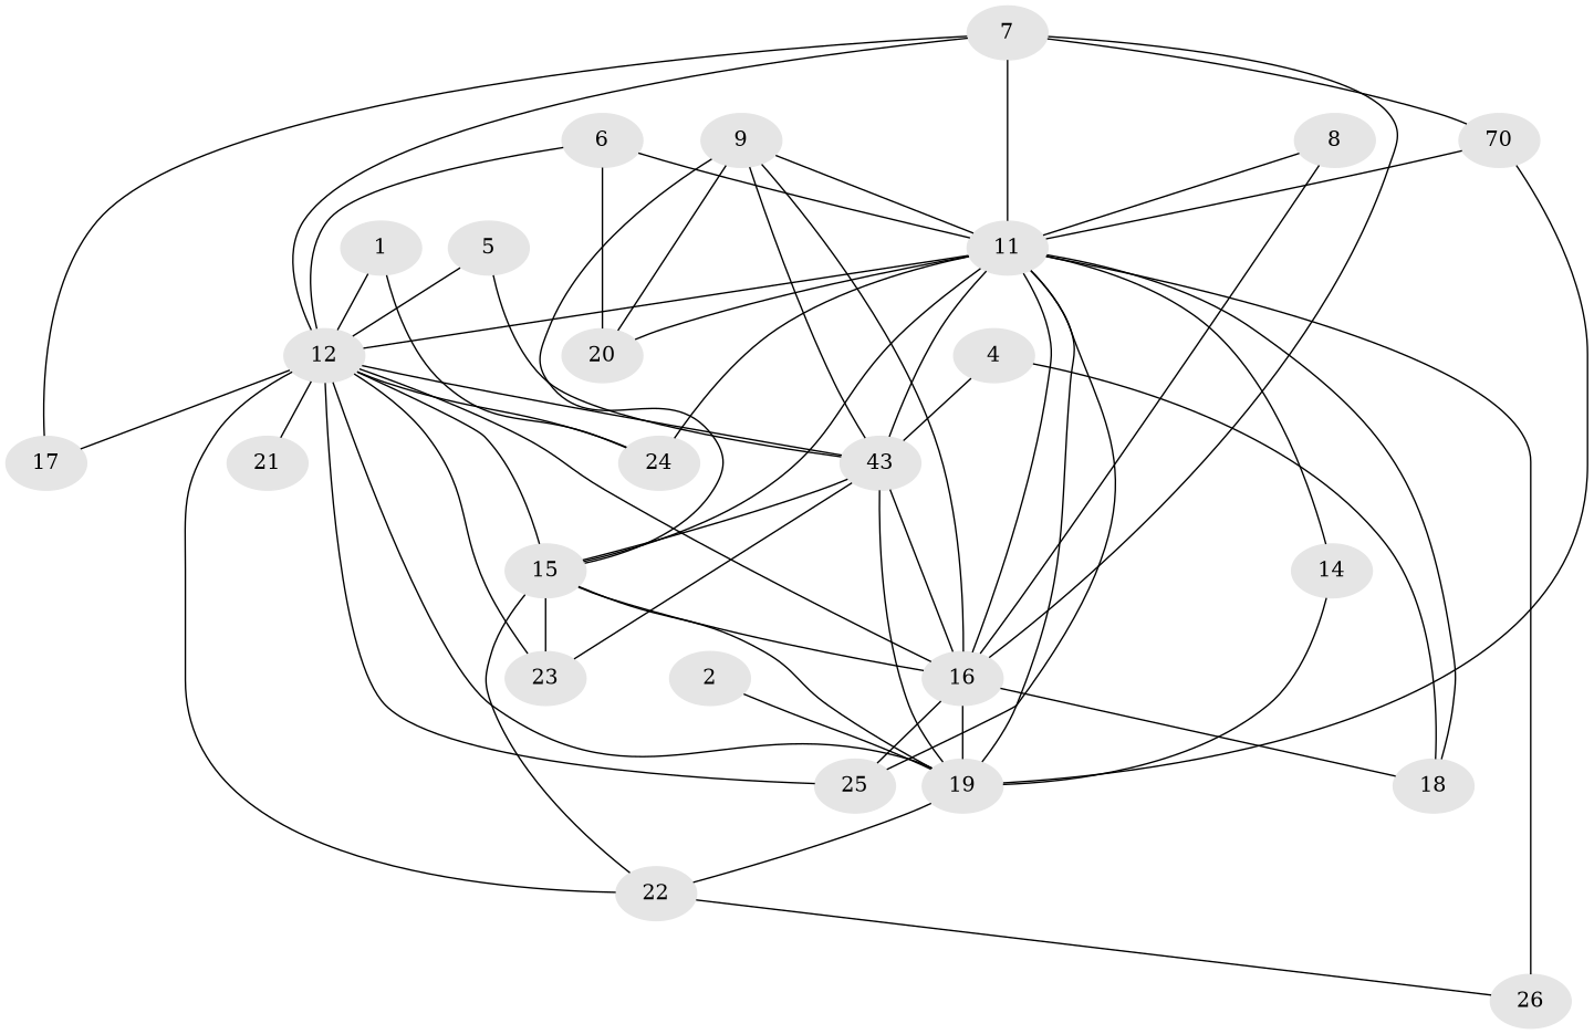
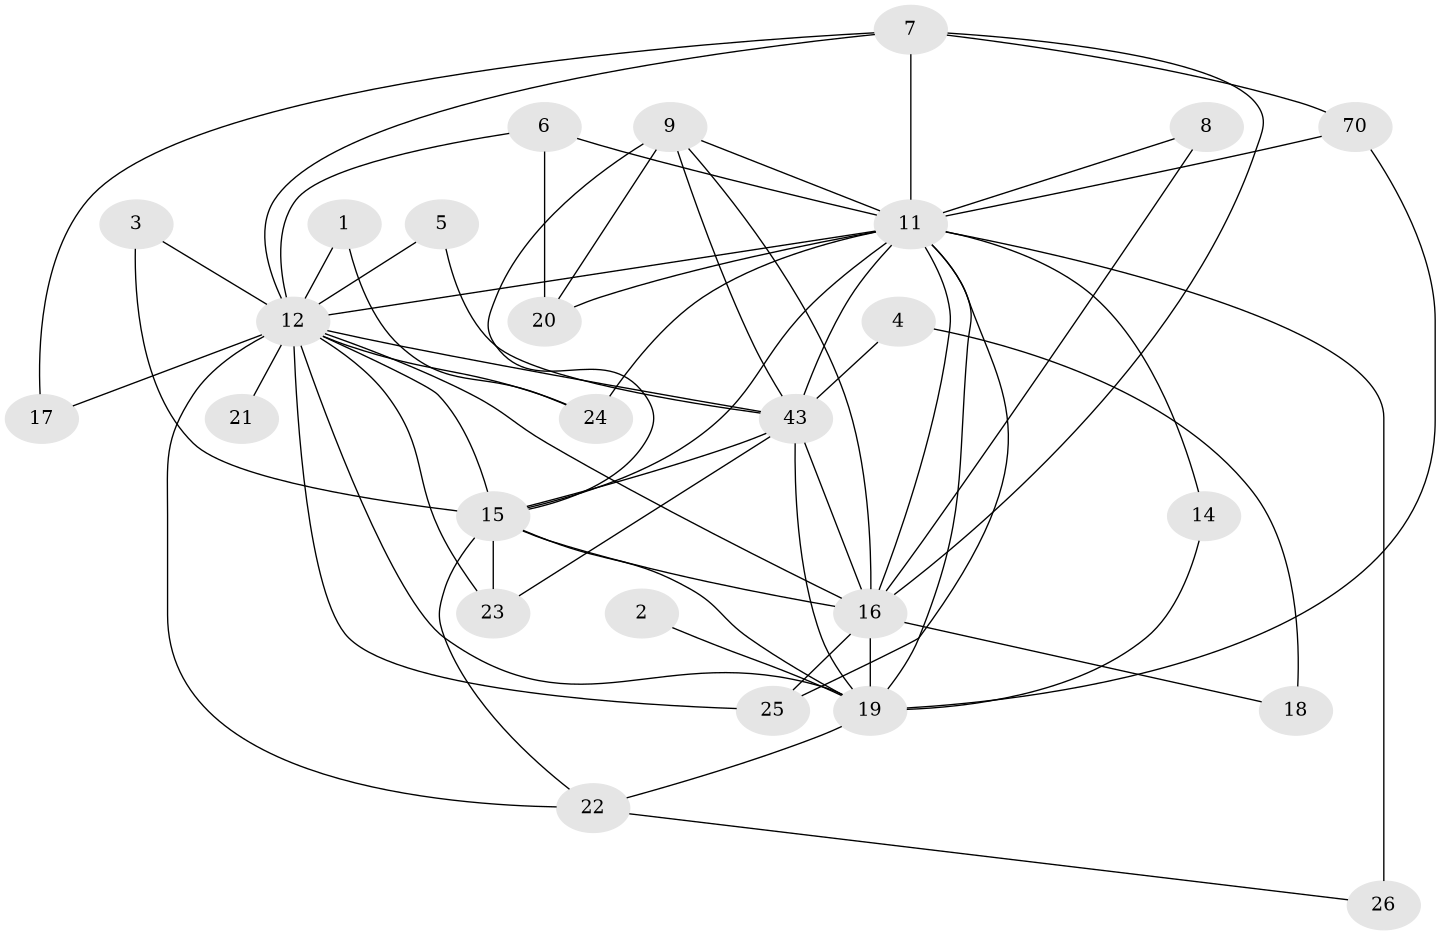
  graph {
    node [color=gray90 style=filled]
    edge [weight=1.0]
    1
    12
    24
    19
    15
    n6 [label=43]
    16
    17
    25
    21
    22
    23
    2
+   3
    4
    18
    5
    6
    11
    20
    14
    26
    7
    n24 [label=70]
    8
    9
    1 -- 12
    1 -- 24
    12 -- 24
    12 -- 19 [weight=4.0]
    12 -- 15 [weight=2.0]
    12 -- n6 [weight=3.0]
    12 -- 16 [weight=3.0]
    12 -- 17
    12 -- 25
    12 -- 21
    12 -- 22
    12 -- 23
    19 -- 22
    15 -- 19 [weight=2.0]
    15 -- 16
    15 -- 22
    15 -- 23
    n6 -- 19 [weight=2.0]
    n6 -- 15
    n6 -- 16
    n6 -- 23
    16 -- 19 [weight=3.0]
    16 -- 25
    16 -- 18
    22 -- 26
    2 -- 19 [weight=2.0]
+   3 -- 12
+   3 -- 15
    4 -- n6
    4 -- 18
    5 -- 12
    5 -- n6
    6 -- 12
    6 -- 11 [weight=2.0]
    6 -- 20
    11 -- 12 [weight=6.0]
    11 -- 24 [weight=2.0]
    11 -- 19 [weight=6.0]
    11 -- 15 [weight=3.0]
    11 -- n6 [weight=3.0]
    11 -- 16 [weight=4.0]
    11 -- 25
-   11 -- 18 [weight=2.0]
    11 -- 20
    11 -- 14
    11 -- 26 [weight=2.0]
    14 -- 19
    7 -- 12
    7 -- 16
    7 -- 17
    7 -- 11
    7 -- n24
    n24 -- 19
    n24 -- 11
    8 -- 16 [weight=2.0]
    8 -- 11
    9 -- 15
    9 -- n6
    9 -- 16
    9 -- 11
    9 -- 20
  }
